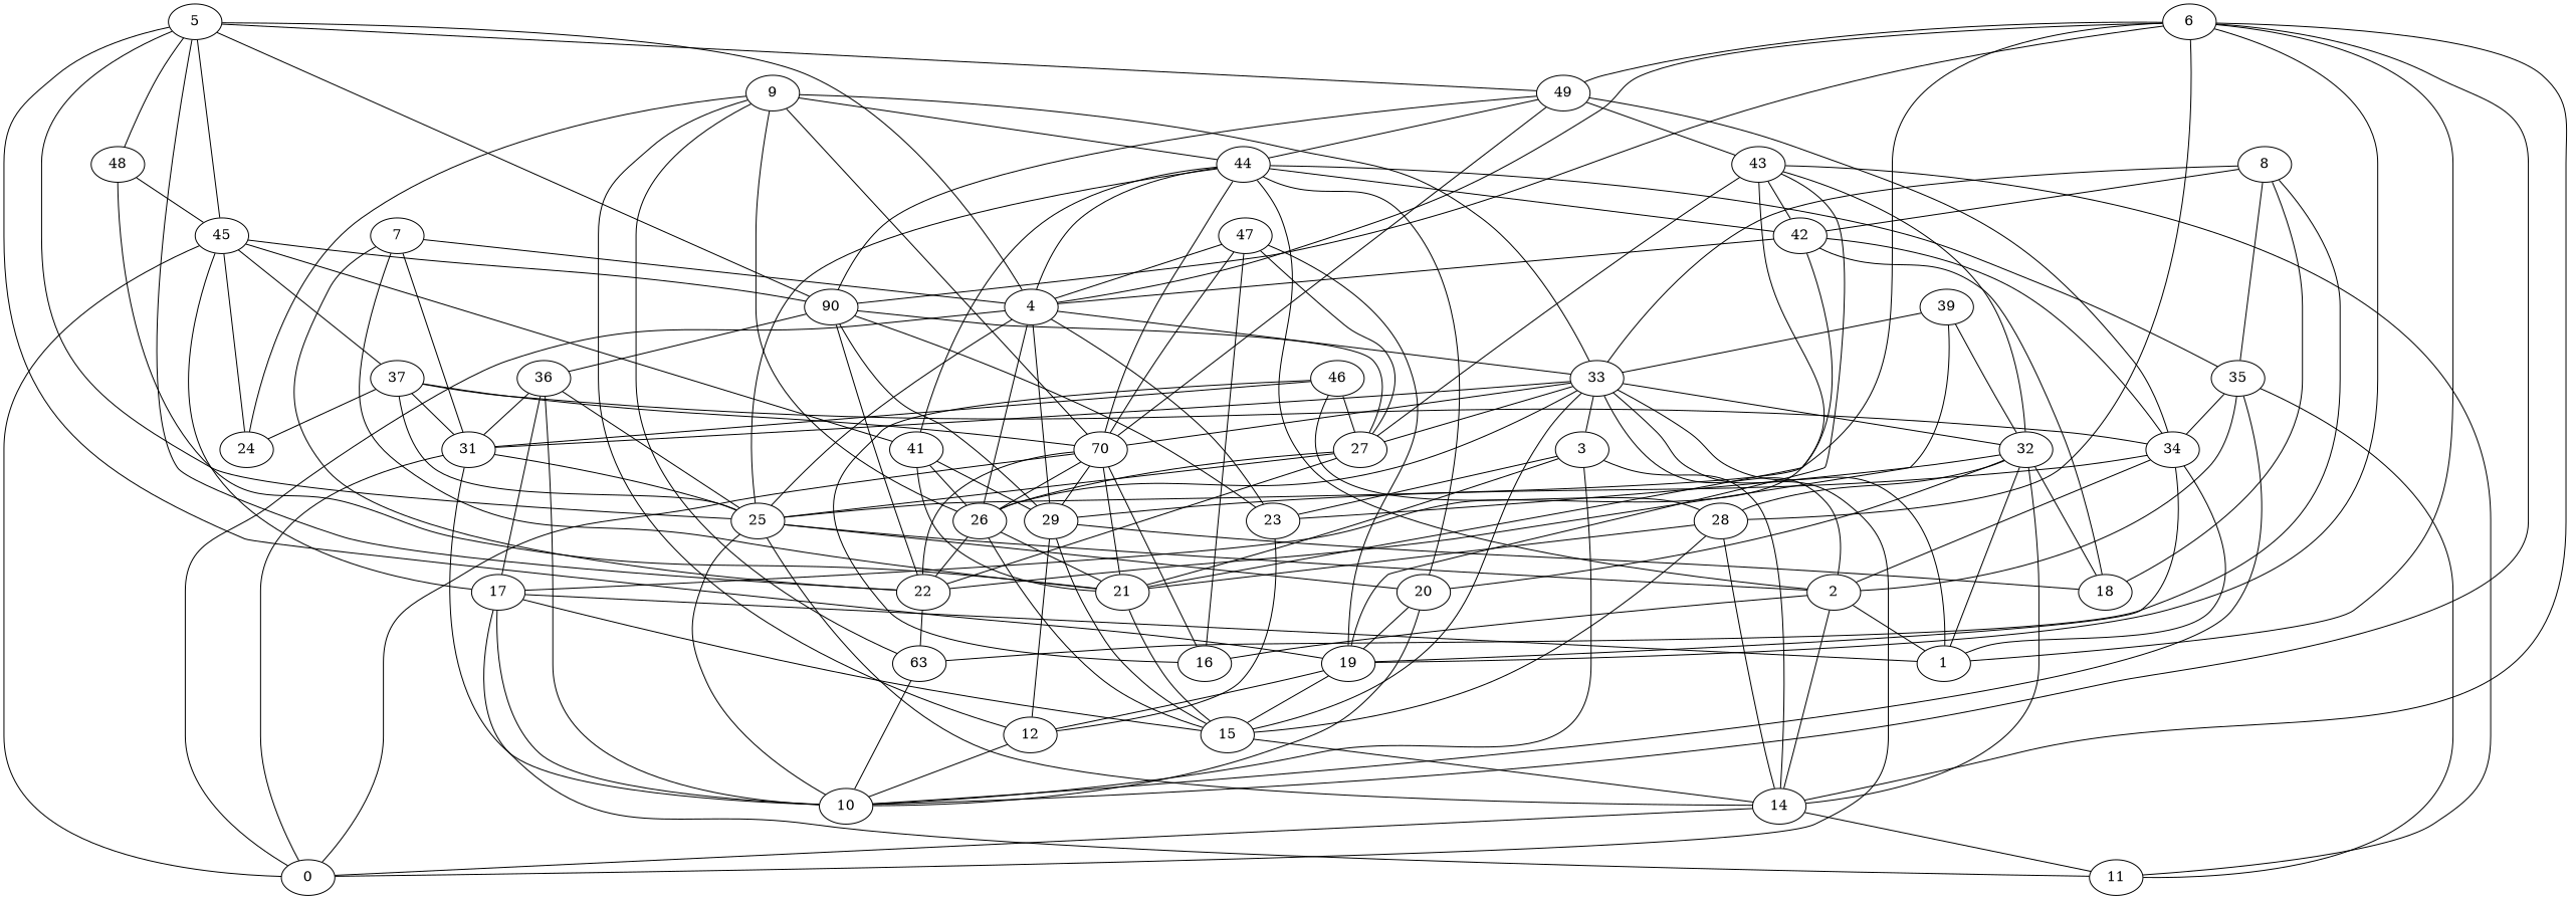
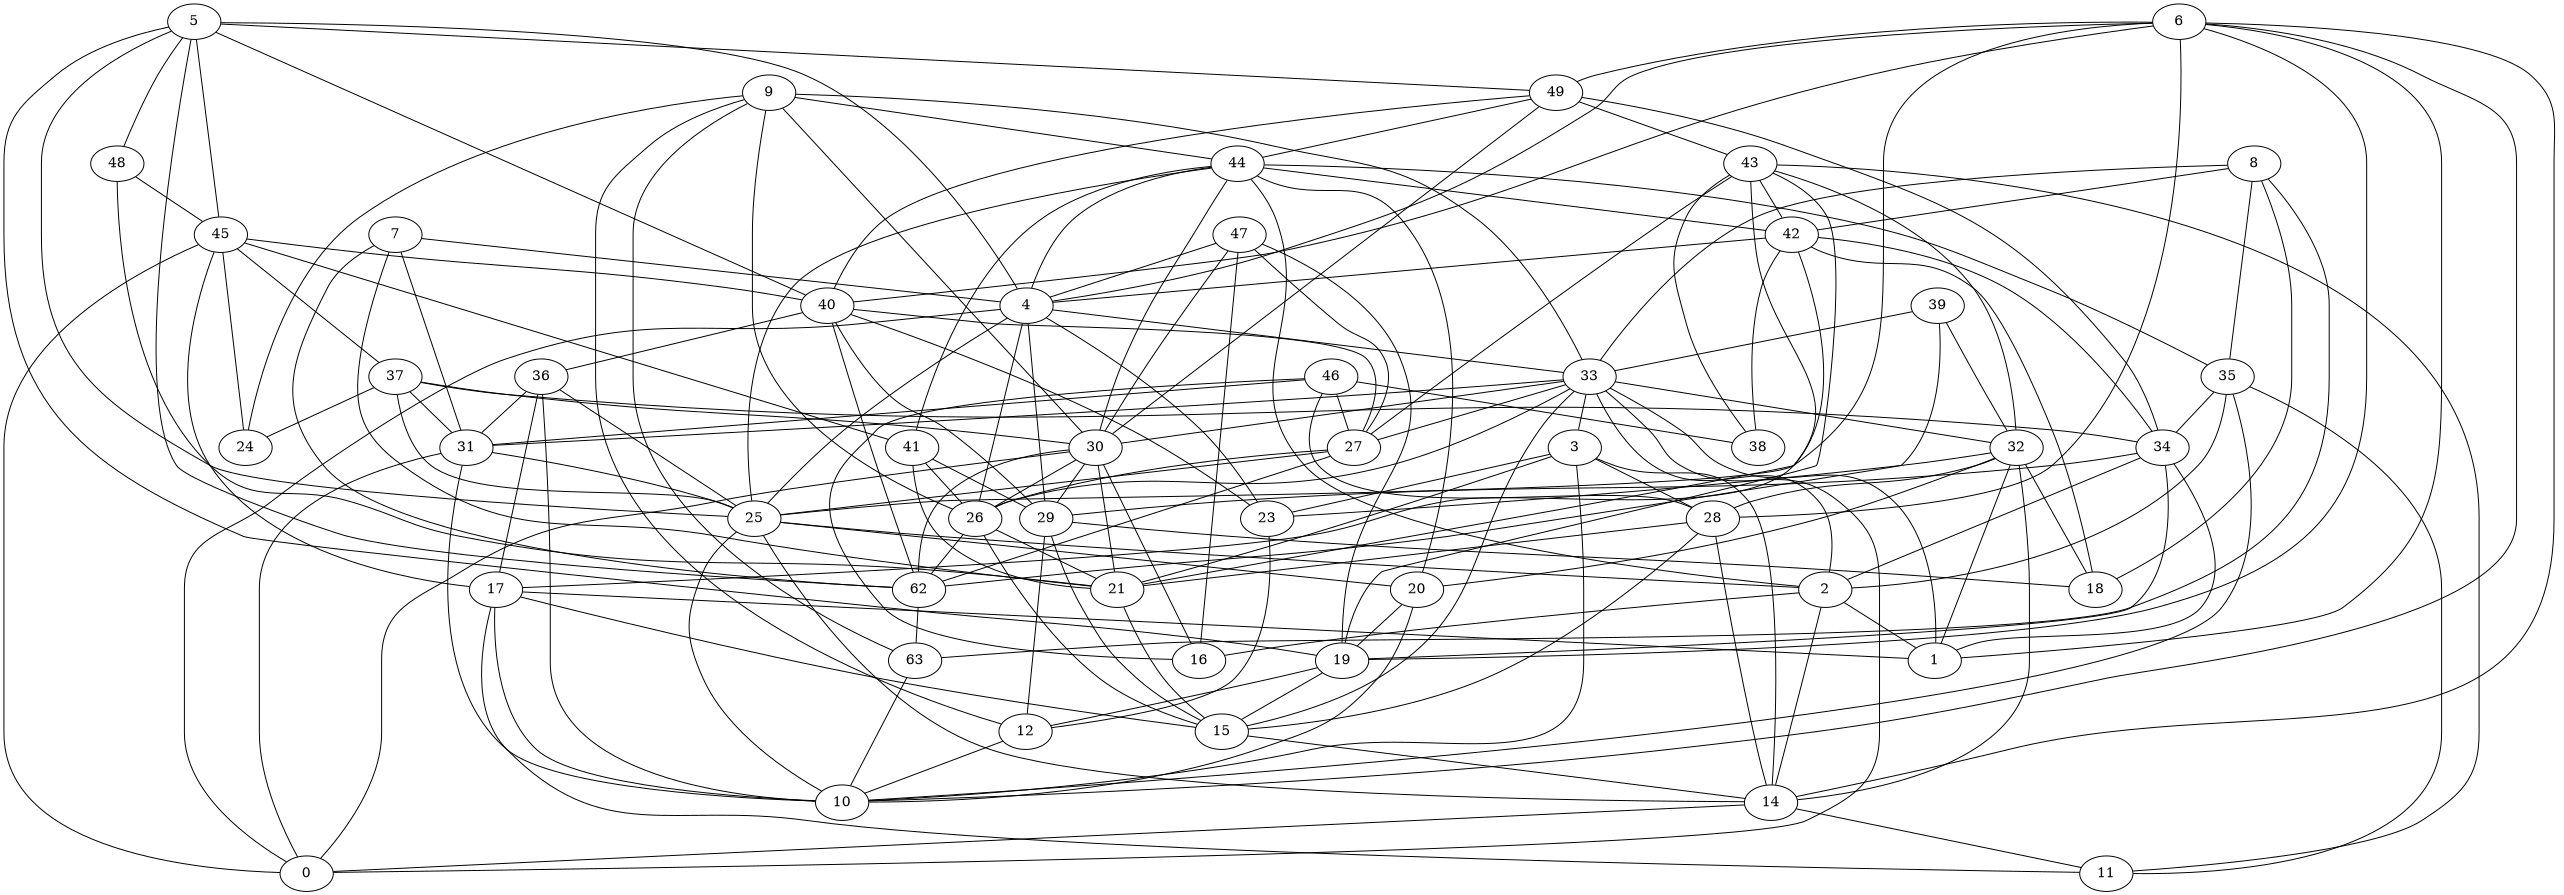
  digraph {
    edge [color=black dir=none]
    46
+   38
    16
    27
    31
    28
    39
    32
-   22
+   22 [label=62]
    33
    18
    14
    20
    1
    23
    n16 [label=63]
    47
-   30 [label=70]
+   30
    19
    21
    29
    0
    26
    25
    7
    4
    15
    10
    12
    34
    2
    11
    44
    35
    41
    42
    3
    43
    9
    24
    36
    17
    8
    37
-   40 [label=90]
+   40
    45
    6
    49
    48
    5
    subgraph sub_1 {
      46
+     38
      16
      27
      31
      28
      39
      32
      22
      33
      18
      14
      20
      1
      23
      n16
      47
      30
      19
      21
      29
      0
      26
      25
      7
      4
      15
      10
      12
      34
      2
      11
      44
      35
      41
      42
      3
      43
      9
      24
      36
      17
      8
      37
      40
      45
      6
      49
      48
      5
    }
+   46 -> 38
    46 -> 16
    46 -> 27
    46 -> 31
    46 -> 28
    27 -> 22
    27 -> 26
    27 -> 25
    31 -> 0
    31 -> 25
    31 -> 10
    28 -> 14
    28 -> 21
    28 -> 15
    39 -> 32
    39 -> 22
    39 -> 33
    32 -> 28
    32 -> 18
    32 -> 14
    32 -> 20
    32 -> 1
    32 -> 23
    22 -> n16
    33 -> 27
    33 -> 31
    33 -> 32
    33 -> 1
    33 -> 30
    33 -> 0
    33 -> 26
    33 -> 15
    33 -> 2
    33 -> 3
    14 -> 0
    14 -> 11
    20 -> 19
    20 -> 10
    23 -> 12
    n16 -> 10
    47 -> 16
    47 -> 27
    47 -> 30
    47 -> 19
    47 -> 4
    30 -> 16
    30 -> 22
    30 -> 21
    30 -> 29
    30 -> 0
    30 -> 26
    19 -> 15
    19 -> 12
    21 -> 15
    29 -> 18
    29 -> 15
    29 -> 12
    26 -> 22
    26 -> 21
    26 -> 15
    25 -> 14
    25 -> 20
    25 -> 10
    25 -> 2
    7 -> 31
    7 -> 22
    7 -> 21
    7 -> 4
    4 -> 33
    4 -> 23
    4 -> 29
    4 -> 0
    4 -> 26
    4 -> 25
    15 -> 14
    12 -> 10
    34 -> 1
    34 -> 19
    34 -> 29
    34 -> 2
    2 -> 16
    2 -> 14
    2 -> 1
    44 -> 20
    44 -> 30
    44 -> 25
    44 -> 4
    44 -> 2
    44 -> 35
    44 -> 41
    44 -> 42
    35 -> 10
    35 -> 34
    35 -> 2
    35 -> 11
    41 -> 21
    41 -> 29
    41 -> 26
+   42 -> 38
    42 -> 18
    42 -> 4
    42 -> 34
    42 -> 17
+   3 -> 28
    3 -> 14
    3 -> 23
    3 -> 21
    3 -> 10
+   43 -> 38
    43 -> 27
    43 -> 32
    43 -> 19
    43 -> 21
    43 -> 11
    43 -> 42
    9 -> 33
    9 -> n16
    9 -> 30
    9 -> 26
    9 -> 12
    9 -> 44
    9 -> 24
    36 -> 31
    36 -> 25
    36 -> 10
    36 -> 17
    17 -> 1
    17 -> 15
    17 -> 10
    17 -> 11
    8 -> 33
    8 -> 18
    8 -> n16
    8 -> 35
    8 -> 42
    37 -> 31
    37 -> 30
    37 -> 25
    37 -> 34
    37 -> 24
    40 -> 27
    40 -> 22
    40 -> 23
    40 -> 29
    40 -> 36
    45 -> 0
    45 -> 41
    45 -> 24
    45 -> 17
    45 -> 37
    45 -> 40
    6 -> 28
    6 -> 14
    6 -> 1
    6 -> 19
    6 -> 25
    6 -> 4
    6 -> 10
    6 -> 40
    6 -> 49
    49 -> 30
    49 -> 34
    49 -> 44
    49 -> 43
    49 -> 40
    48 -> 21
    48 -> 45
    5 -> 22
    5 -> 19
    5 -> 25
    5 -> 4
    5 -> 40
    5 -> 45
    5 -> 49
    5 -> 48
  }
